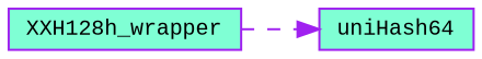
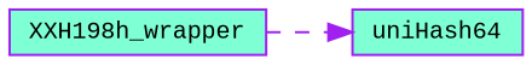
  digraph {
    rankdir=LR
    fontname="Liberation Mono"
    node [color=purple fillcolor=aquamarine fontname="Liberation Mono" fontsize=10 shape=box style=filled]
-   n1 [fontcolor=black height=0.2 label=XXH128h_wrapper width=0.4]
+   n1 [fontcolor=black height=0.2 label=XXH198h_wrapper width=0.4]
    n2 [height=0.2 label=uniHash64 width=0.4]
    n1 -> n2 [color=purple fontname="Liberation Mono" fontsize=10 labelfontname=Helvetica labelfontsize=10 style=dashed]
  }
